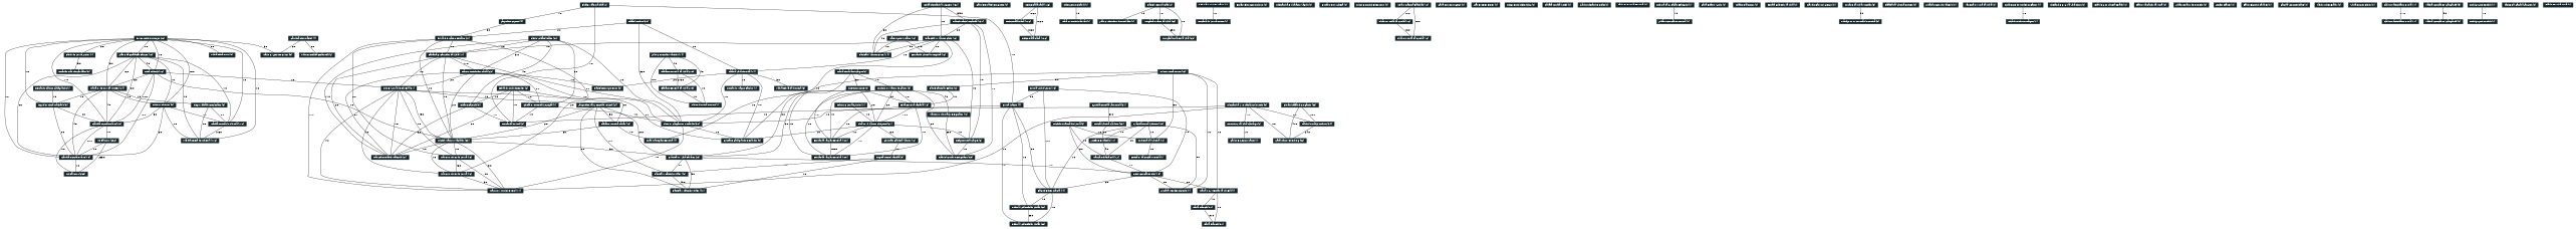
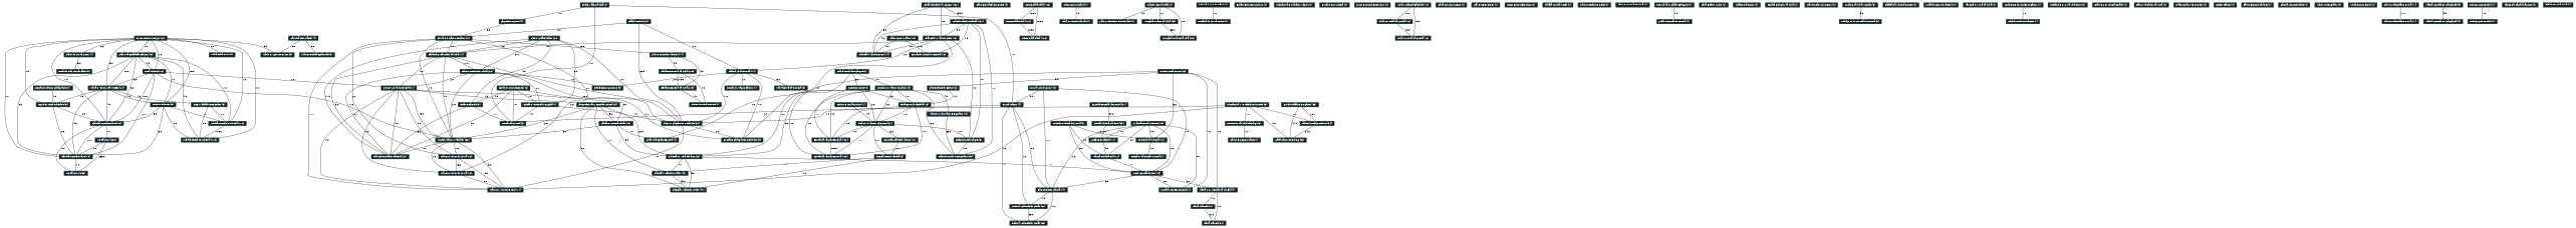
  strict graph {
    node [color="#17272B" fontcolor="#FFFFFF" fontsize=8 shape=rectangle style=filled]
    edge [fontsize=8]
    n1 [height=0.23611 label="Bruno Leite dos Anjos [20]" width=1.4583]
    n2 [height=0.23611 label="João P. da Exaltação Pascon [18]" width=1.7361]
    n3 [height=0.23611 label="Irina Lübeck [16]" width=1.0278]
    n4 [height=0.23611 label="Paulo de Souza Junior [7]" width=1.3889]
    n5 [height=0.23611 label="Maria L. de Arruda Mistieri [24]" width=1.7361]
    n6 [height=0.23611 label="Maria Elisa Trost [8]" width=1.1944]
    n7 [height=0.23611 label="Roberto Thiesen [5]" width=1.1389]
    n8 [height=0.23611 label="Ingrid R. Lima Machado [5]" width=1.5139]
    n9 [height=0.23611 label="Marília Teresa de Oliveira [176]" width=1.7222]
    n10 [height=0.23611 label="Claudia Acosta Duarte [79]" width=1.4861]
    n11 [height=0.23611 label="Marília Teresa de Oliveira [176]" width=1.7222]
    n12 [height=0.23611 label="Claudia Acosta Duarte [79]" width=1.4861]
    n13 [height=0.23611 label="Mário C. Sperotto Brum [5]" width=1.4861]
    n14 [height=0.23611 label="Luis F. Souza de Oliveira [81]" width=1.6111]
    n15 [height=0.23611 label="Michel Mansur Machado [83]" width=1.5694]
    n16 [height=0.23611 label="Amarílis Díaz de Carvalho [5]" width=1.6111]
    n17 [height=0.23611 label="Diego Vilibaldo Beckmann [3]" width=1.6111]
    n18 [height=0.23611 label="Mirela Noro [252]" width=1.0694]
    n19 [height=0.23611 label="Mirela Noro [253]" width=1.0694]
    n20 [height=0.23611 label="Marcelo Donadel Malesuik [21]" width=1.6667]
    n21 [height=0.23611 label="Marcus V. Morini Querol [17]" width=1.6111]
    n22 [height=0.23611 label="Marco A. Alves de Souza [76]" width=1.6111]
    n23 [height=0.23611 label="Marco A. Alves de Souza [76]" width=1.6111]
    n24 [height=0.23611 label="Jacqueline da C. Escobar Piccoli [24]" width=1.9306]
    n25 [height=0.23611 label="Fabiane Moreira Farias [13]" width=1.5139]
    n26 [height=0.23611 label="Graziela M. Silva Tavares [29]" width=1.6528]
    n27 [height=0.23611 label="Daniela V. Kassick Müller [40]" width=1.6667]
    n28 [height=0.23611 label="Daniela V. Kassick Müller [40]" width=1.6667]
    n29 [height=0.23611 label="Anali Martegani Ferreira [4]" width=1.5417]
    n30 [height=0.23611 label="Cenir Gonçalves Tier [15]" width=1.4306]
    n31 [height=0.23611 label="Raquel Pötter Garcia [74]" width=1.4028]
    n32 [height=0.23611 label="Jussara Mendes Lipinski [7]" width=1.4861]
    n33 [height=0.23611 label="Marta I. C. Messias da Silveira [4]" width=1.8194]
    n34 [height=0.23611 label="Clésio Soldateli Paim [20]" width=1.4167]
    n35 [height=0.23611 label="Lisiane Bajerski [8]" width=1.1389]
    n36 [height=0.23611 label="Fabiana E. Barcellos da Silva [17]" width=1.7917]
    n37 [height=0.23611 label="Favero Reisdorfer Paula [23]" width=1.5556]
    n38 [height=0.23611 label="Cheila D. Ottonelli Stopiglia [7]" width=1.6944]
    n39 [height=0.23611 label="Elton L. Gasparotto Denardin [38]" width=1.7917]
    n40 [height=0.23611 label="Fernanda Bruxel [3]" width=1.1528]
    n41 [height=0.23611 label="Daniel Henrique Roos [3]" width=1.4028]
    n42 [height=0.23611 label="Cristiane Casagrande Denardin [9]" width=1.8056]
    n43 [height=0.23611 label="Michele Bulhosa de Souza [3]" width=1.5833]
    n44 [height=0.23611 label="Márcia Adriana Poll [12]" width=1.375]
    n45 [height=0.23611 label="Andressa da Silveira [10]" width=1.3889]
    n46 [height=0.23611 label="Betina L. da Rocha Moreira [1]" width=1.6667]
    n47 [height=0.23611 label="Débora Schlotefeldt Siniak [68]" width=1.6667]
    n48 [height=0.23611 label="Débora Schlotefeldt Siniak [68]" width=1.6667]
    n49 [height=0.23611 label="Paula Bianchi [81]" width=1.0694]
    n50 [height=0.23611 label="Paula Bianchi [81]" width=1.0694]
    n51 [height=0.23611 label="Claudete Izabel Funguetto [0]" width=1.5694]
    n52 [height=0.23611 label="Giulia Alessandra Wiggers [132]" width=1.7222]
    n53 [height=0.23611 label="Franck Maciel Peçanha [131]" width=1.5694]
    n54 [height=0.23611 label="Francielli W. Santos Cibin [16]" width=1.6528]
    n55 [height=0.23611 label="Daniela d. Santos Brum [14]" width=1.5278]
    n56 [height=0.23611 label="Felipe Pivetta Carpes [6]" width=1.3611]
    n57 [height=0.23611 label="Gabriel Gustavo Bergmann [69]" width=1.6806]
    n58 [height=0.23611 label="Fernando Silveira Mesquita [12]" width=1.6944]
    n59 [height=0.23611 label="Daiana Silva de Ávila [14]" width=1.4444]
    n60 [height=0.23611 label="Leonardo Magno Rambo [1]" width=1.5]
    n61 [height=0.23611 label="Maria Eduarda de Lima [3]" width=1.4861]
    n62 [height=0.23611 label="Phillip Vilanova Ilha [2]" width=1.3333]
    n63 [height=0.23611 label="Jaqueline Copetti [4]" width=1.1667]
    n64 [height=0.23611 label="Bruna Stamm [4]" width=1.0139]
    n65 [height=0.23611 label="Edward F. Castro Pessano [27]" width=1.6389]
    n66 [height=0.23611 label="Julio C. Bresolin Marinho [14]" width=1.6111]
    n67 [height=0.23611 label="Fabiane Ferreira da Silva [275]" width=1.6528]
    n68 [height=0.23611 label="Fabiane Ferreira da Silva [275]" width=1.6528]
    n69 [height=0.23611 label="Alinne de Lima Bonetti [1]" width=1.4583]
    n70 [height=0.23611 label="Letice Dalla Lana [106]" width=1.3333]
    n71 [height=0.23611 label="Letice Dalla Lana [106]" width=1.3333]
    n72 [height=0.23611 label="Letice Dalla Lana [106]" width=1.3333]
    n73 [height=0.23611 label="Ailton Jesus Dinardi [1]" width=1.3194]
    n74 [height=0.23611 label="Mara R. Bonini Marzari [1]" width=1.4861]
    n75 [height=0.23611 label="Alessandra S. K. Tamajusuku Neis [5]" width=1.9861]
    n76 [height=0.23611 label="Fabio de Araújo Pedron [34]" width=1.5278]
    n77 [height=0.23611 label="Antonio C. da Silva Camargo [2]" width=1.7222]
    n78 [height=0.23611 label="Cátia Aline Veiverberg [52]" width=1.5139]
    n79 [height=0.23611 label="Carlos F. Ceccon Lanes [1]" width=1.4861]
    n80 [height=0.23611 label="Graciela Dutra Sehnem [15]" width=1.5278]
    n81 [height=0.23611 label="Josefine Busanello [11]" width=1.2778]
    n82 [height=0.23611 label="Daniel Ventura Dias [2]" width=1.3333]
    n83 [height=0.23611 label="João C. Theodoro de Andrade [1]" width=1.7361]
    n84 [height=0.23611 label="Morgana Duarte da Silva [63]" width=1.5833]
    n85 [height=0.23611 label="Morgana Duarte da Silva [63]" width=1.5833]
    n86 [height=0.23611 label="Débora A. Nunes Mario [1]" width=1.4861]
    n87 [height=0.23611 label="Luciana de Souza Nunes [1]" width=1.5139]
    n88 [height=0.23611 label="Emanuele Lopes Ambros [0]" width=1.5278]
    n89 [height=0.23611 label="Aleksandra P. Sharapin Sagrilo [0]" width=1.8194]
    n90 [height=0.23611 label="Gustavo Ruiz Chiesa [0]" width=1.3333]
    n91 [height=0.23611 label="Bruna Sodré Simon [73]" width=1.3194]
    n92 [height=0.23611 label="Dioni G. Bonini Bitencourt [0]" width=1.6111]
    n93 [height=0.23611 label="Vera L. Gainssa Balinhas [10]" width=1.6111]
    n94 [height=0.23611 label="Álvaro L. Ávila da Cunha [16]" width=1.625]
    n95 [height=0.23611 label="Álvaro L. Ávila da Cunha [16]" width=1.625]
    n96 [height=0.23611 label="Giovani Taffarel Bergamin [55]" width=1.6944]
    n97 [height=0.23611 label="Carla Tourem Argemi [0]" width=1.4028]
    n98 [height=0.23611 label="Cynthia Fontella Sant'Anna [31]" width=1.6806]
    n99 [height=0.23611 label="Leticia Silveira Cardoso [33]" width=1.5556]
    n100 [height=0.23611 label="Marta Fioravanti Carpes [6]" width=1.5]
    n101 [height=0.23611 label="Anelise Dumke [9]" width=1.0972]
    n102 [height=0.23611 label="Antônio A. Mattos de Castro [8]" width=1.6944]
    n103 [height=0.23611 label="Eloá Ferreira Yamada [13]" width=1.4722]
    n104 [height=0.23611 label="Eloá M. d. Santos Chiquetti [27]" width=1.6944]
    n105 [height=0.23611 label="Fernanda Vargas Ferreira [108]" width=1.6806]
    n106 [height=0.23611 label="Fernanda Vargas Ferreira [108]" width=1.6806]
    n107 [height=0.23611 label="Mauren L. de Araújo Bergmann [70]" width=1.9028]
    n108 [height=0.23611 label="Christian Caldeira Santos [12]" width=1.5972]
    n109 [height=0.23611 label="Ângela Kemel Zanella [3]" width=1.4306]
    n110 [height=0.23611 label="Eduardo André Bender [6]" width=1.4444]
    n111 [height=0.23611 label="João F. Peres Rezer [0]" width=1.3056]
    n112 [height=0.23611 label="Carolina Kist Traesel [4]" width=1.375]
    n113 [height=0.23611 label="Mauren Picada Emanuelli [2]" width=1.5694]
    n114 [height=0.23611 label="Mateus Jose Sudano [12]" width=1.3472]
    n115 [height=0.23611 label="Rafael Roehrs [39]" width=1.0972]
    n116 [height=0.23611 label="Diego Rossi Kleinubing [0]" width=1.4583]
    n117 [height=0.23611 label="Fernando Passon Casagrande [1]" width=1.6944]
    n118 [height=0.23611 label="Odete Messa Torres [13]" width=1.3611]
    n119 [height=0.23611 label="Daniel Tassinari Felber [6]" width=1.4722]
    n120 [height=0.23611 label="Natália Sevilha Stofel [0]" width=1.4028]
    n121 [height=0.23611 label="Nelson F. Serrão Júnior [1]" width=1.4722]
    n122 [height=0.23611 label="Carlos Alexandre Oelke [0]" width=1.4861]
    n123 [height=0.23611 label="Paulo E. Botura Ferreira [0]" width=1.5278]
    n124 [height=0.23611 label="Debora da C. Payão Pellegrini [1]" width=1.7778]
    n125 [height=0.23611 label="Juliano Gonçalves Pereira [1]" width=1.5694]
    n126 [height=0.23611 label="Carla Beatriz Spohr [0]" width=1.3056]
    n127 [height=0.23611 label="Lidiane Dal Bosco [0]" width=1.2361]
    n128 [height=0.23611 label="Renata Colbeich da Silva [0]" width=1.5278]
    n129 [height=0.23611 label="Claudio Barzoni Crespo [0]" width=1.4722]
    n130 [height=0.23611 label="Lucas P. da Silva Mocellin [3]" width=1.6111]
    n131 [height=0.23611 label="Marilyn N. E. Urrutia de Pereira [3]" width=1.9028]
    n132 [height=0.23611 label="Rafaela da Silveira Prestes [0]" width=1.625]
    n133 [height=0.23611 label="Juliana Lopes de Macedo [0]" width=1.5278]
    n134 [height=0.23611 label="Vanessa A. Mora da Silva [0]" width=1.5833]
    n135 [height=0.23611 label="Guilherme de Medeiros Bastos [7]" width=1.7778]
    n136 [height=0.23611 label="Ricardo Pedroso Oaigen [7]" width=1.4861]
    n137 [height=0.23611 label="Alexandre C. C. da Silva Pinto [0]" width=1.7917]
    n138 [height=0.23611 label="Rita de C. F. Silveira Evaldt [0]" width=1.6944]
    n139 [height=0.23611 label="Fábio Marcanth da Mota [0]" width=1.5]
    n140 [height=0.23611 label="Juliano Braun de Azeredo [0]" width=1.5694]
    n141 [height=0.23611 label="Jenifer Härter [0]" width=1.0417]
    n142 [height=0.23611 label="Fábio Figueiró Tavares [0]" width=1.4444]
    n143 [height=0.23611 label="Camila Simonetti Pase [0]" width=1.4167]
    n144 [height=0.23611 label="Sandro Alex Evaldt [0]" width=1.2778]
    n145 [height=0.23611 label="Silvia Romeu Pitrez [0]" width=1.3056]
    n146 [height=0.23611 label="Carlos Maximiliano Dutra [17]" width=1.625]
    n147 [height=0.23611 label="Carlos Maximiliano Dutra [17]" width=1.625]
    n148 [height=0.23611 label="Valéria Gonçalves Scangarelli [9]" width=1.7778]
    n149 [height=0.23611 label="Valéria Gonçalves Scangarelli [9]" width=1.7778]
    n150 [height=0.23611 label="Rodrigo José Freddo [7]" width=1.3194]
    n151 [height=0.23611 label="Rodrigo José Freddo [7]" width=1.3194]
    n152 [height=0.23611 label="Tanise Da Câmara Jacques [0]" width=1.625]
    n153 [height=0.23611 label="Eliade Ferreira Lima [0]" width=1.3611]
    n1 -- n2 [label=1.0]
    n1 -- n3 [label=1.0]
    n1 -- n4 [label=2.0]
    n1 -- n5 [label=3.0]
    n1 -- n6 [label=8.0]
    n1 -- n7 [label=10.0]
    n1 -- n8 [label=1.0]
    n1 -- n9 [label=1.0]
    n1 -- n10 [label=1.0]
    n1 -- n11 [label=1.0]
    n1 -- n12 [label=1.0]
    n1 -- n13 [label=3.0]
    n2 -- n3 [label=4.0]
    n2 -- n5 [label=16.0]
    n2 -- n7 [label=1.0]
    n2 -- n9 [label=1.0]
    n2 -- n10 [label=3.0]
    n2 -- n11 [label=1.0]
    n2 -- n12 [label=3.0]
    n3 -- n5 [label=6.0]
    n3 -- n10 [label=10.0]
    n3 -- n12 [label=10.0]
    n3 -- n14 [label=1.0]
    n3 -- n15 [label=1.0]
    n4 -- n16 [label=5.0]
    n5 -- n7 [label=1.0]
    n5 -- n8 [label=1.0]
    n5 -- n10 [label=4.0]
    n5 -- n12 [label=4.0]
    n5 -- n17 [label=1.0]
    n7 -- n9 [label=1.0]
    n7 -- n10 [label=3.0]
    n7 -- n11 [label=1.0]
    n7 -- n12 [label=3.0]
    n8 -- n10 [label=3.0]
    n8 -- n12 [label=3.0]
    n9 -- n11 [label=176.0]
    n10 -- n12 [label=80.0]
    n10 -- n18 [label=1.0]
    n10 -- n19 [label=1.0]
    n12 -- n19 [label=1.0]
    n14 -- n15 [label=79.0]
    n14 -- n20 [label=1.0]
    n14 -- n21 [label=4.0]
    n14 -- n22 [label=1.0]
    n14 -- n23 [label=1.0]
    n14 -- n24 [label=1.0]
    n14 -- n25 [label=3.0]
    n15 -- n20 [label=1.0]
    n15 -- n21 [label=3.0]
    n15 -- n22 [label=1.0]
    n15 -- n23 [label=1.0]
    n17 -- n9 [label=2.0]
    n17 -- n11 [label=2.0]
    n18 -- n12 [label=1.0]
    n18 -- n19 [label=253.0]
    n22 -- n21 [label=3.0]
    n22 -- n23 [label=76.0]
    n23 -- n21 [label=3.0]
    n24 -- n15 [label=2.0]
    n24 -- n25 [label=5.0]
    n24 -- n26 [label=20.0]
    n24 -- n27 [label=2.0]
    n24 -- n28 [label=2.0]
    n25 -- n15 [label=6.0]
-   n15 -- n26 [label=3.0]
+   n25 -- n26 [label=3.0]
    n25 -- n29 [label=1.0]
    n26 -- n27 [label=5.0]
    n26 -- n28 [label=5.0]
    n26 -- n30 [label=1.0]
    n27 -- n28 [label=40.0]
    n30 -- n31 [label=2.0]
    n30 -- n32 [label=2.0]
    n30 -- n33 [label=2.0]
    n31 -- n47 [label=1.0]
    n31 -- n48 [label=1.0]
    n33 -- n49 [label=1.0]
    n33 -- n50 [label=1.0]
    n34 -- n20 [label=11.0]
    n34 -- n35 [label=4.0]
    n34 -- n36 [label=1.0]
    n34 -- n37 [label=3.0]
    n34 -- n38 [label=3.0]
    n34 -- n39 [label=1.0]
    n35 -- n20 [label=3.0]
    n35 -- n40 [label=1.0]
    n36 -- n14 [label=1.0]
    n36 -- n15 [label=1.0]
    n36 -- n20 [label=2.0]
    n36 -- n37 [label=11.0]
    n36 -- n39 [label=2.0]
    n37 -- n14 [label=2.0]
    n37 -- n15 [label=2.0]
    n37 -- n20 [label=6.0]
    n37 -- n38 [label=2.0]
-   n37 -- n39 [label=1.0]
+   n37 -- n39 [label=20.0]
    n37 -- n41 [label=1.0]
    n38 -- n39 [label=1.0]
    n38 -- n40 [label=1.0]
    n39 -- n21 [label=1.0]
    n39 -- n42 [label=1.0]
    n43 -- n30 [label=2.0]
    n43 -- n44 [label=1.0]
    n43 -- n45 [label=1.0]
    n44 -- n30 [label=7.0]
    n45 -- n46 [label=1.0]
    n47 -- n48 [label=68.0]
    n49 -- n50 [label=81.0]
    n52 -- n53 [label=129.0]
    n52 -- n54 [label=1.0]
    n52 -- n55 [label=6.0]
    n53 -- n54 [label=2.0]
    n53 -- n55 [label=4.0]
    n53 -- n56 [label=1.0]
    n53 -- n57 [label=1.0]
    n54 -- n36 [label=1.0]
    n54 -- n42 [label=1.0]
    n54 -- n55 [label=8.0]
    n54 -- n56 [label=4.0]
-   n54 -- n58 [label=1.0]
+   n53 -- n58 [label=1.0]
    n54 -- n59 [label=1.0]
    n56 -- n57 [label=1.0]
    n59 -- n39 [label=1.0]
    n59 -- n41 [label=2.0]
    n59 -- n42 [label=7.0]
    n59 -- n60 [label=1.0]
    n59 -- n61 [label=3.0]
    n62 -- n40 [label=1.0]
    n62 -- n63 [label=1.0]
    n62 -- n64 [label=1.0]
    n63 -- n65 [label=3.0]
    n64 -- n31 [label=3.0]
    n64 -- n40 [label=1.0]
    n64 -- n47 [label=1.0]
    n64 -- n48 [label=1.0]
    n65 -- n15 [label=1.0]
    n65 -- n21 [label=11.0]
    n65 -- n22 [label=2.0]
    n65 -- n23 [label=2.0]
    n65 -- n36 [label=1.0]
-   n69 -- n66 [label=10.0]
+   n65 -- n66 [label=10.0]
    n66 -- n67 [label=4.0]
    n66 -- n68 [label=4.0]
    n67 -- n68 [label=275.0]
    n67 -- n69 [label=1.0]
    n68 -- n69 [label=1.0]
    n70 -- n71 [label=106.0]
    n70 -- n72 [label=106.0]
    n71 -- n72 [label=106.0]
    n73 -- n74 [label=1.0]
    n75 -- n21 [label=1.0]
    n75 -- n39 [label=1.0]
    n75 -- n76 [label=2.0]
    n75 -- n77 [label=1.0]
    n75 -- n78 [label=1.0]
    n76 -- n78 [label=24.0]
    n77 -- n79 [label=1.0]
+   n80 -- n30 [label=1.0]
    n80 -- n31 [label=1.0]
    n80 -- n32 [label=5.0]
    n80 -- n44 [label=3.0]
    n80 -- n45 [label=1.0]
    n80 -- n81 [label=7.0]
    n81 -- n44 [label=4.0]
    n82 -- n83 [label=1.0]
    n82 -- n84 [label=1.0]
    n82 -- n85 [label=1.0]
    n84 -- n85 [label=63.0]
    n86 -- n87 [label=1.0]
    n91 -- n30 [label=1.0]
    n91 -- n31 [label=72.0]
    n91 -- n64 [label=3.0]
    n93 -- n94 [label=10.0]
    n93 -- n95 [label=10.0]
    n94 -- n95 [label=16.0]
    n96 -- n76 [label=28.0]
    n96 -- n78 [label=47.0]
    n98 -- n99 [label=31.0]
    n99 -- n81 [label=2.0]
-   n100 -- n26 [label=3.0]
+   n100 -- n26 [label=6.0]
    n100 -- n101 [label=5.0]
    n100 -- n102 [label=1.0]
    n101 -- n26 [label=3.0]
    n101 -- n103 [label=3.0]
    n101 -- n104 [label=2.0]
    n101 -- n105 [label=1.0]
    n101 -- n106 [label=1.0]
    n102 -- n57 [label=2.0]
    n102 -- n103 [label=1.0]
    n102 -- n104 [label=2.0]
    n102 -- n105 [label=1.0]
    n102 -- n106 [label=1.0]
    n102 -- n107 [label=4.0]
    n103 -- n104 [label=10.0]
    n103 -- n105 [label=1.0]
    n103 -- n106 [label=1.0]
    n104 -- n56 [label=1.0]
    n104 -- n105 [label=1.0]
    n104 -- n106 [label=1.0]
    n104 -- n108 [label=12.0]
-   n104 -- n42 [label=2.0]
+   n104 -- n109 [label=2.0]
    n105 -- n106 [label=108.0]
    n107 -- n57 [label=68.0]
    n108 -- n109 [label=1.0]
    n109 -- n27 [label=1.0]
    n109 -- n28 [label=1.0]
    n110 -- n20 [label=2.0]
    n110 -- n35 [label=1.0]
    n110 -- n38 [label=1.0]
    n110 -- n40 [label=1.0]
    n110 -- n42 [label=2.0]
    n112 -- n13 [label=2.0]
    n112 -- n113 [label=2.0]
    n114 -- n55 [label=1.0]
    n114 -- n58 [label=11.0]
    n115 -- n39 [label=32.0]
    n115 -- n59 [label=1.0]
    n115 -- n65 [label=2.0]
    n117 -- n8 [label=1.0]
    n118 -- n29 [label=1.0]
    n118 -- n32 [label=1.0]
    n118 -- n33 [label=1.0]
    n118 -- n45 [label=5.0]
    n118 -- n119 [label=5.0]
    n119 -- n103 [label=1.0]
    n121 -- n104 [label=1.0]
    n124 -- n125 [label=1.0]
    n130 -- n131 [label=3.0]
    n135 -- n136 [label=7.0]
    n146 -- n147 [label=17.0]
    n148 -- n149 [label=9.0]
    n150 -- n151 [label=7.0]
  }
